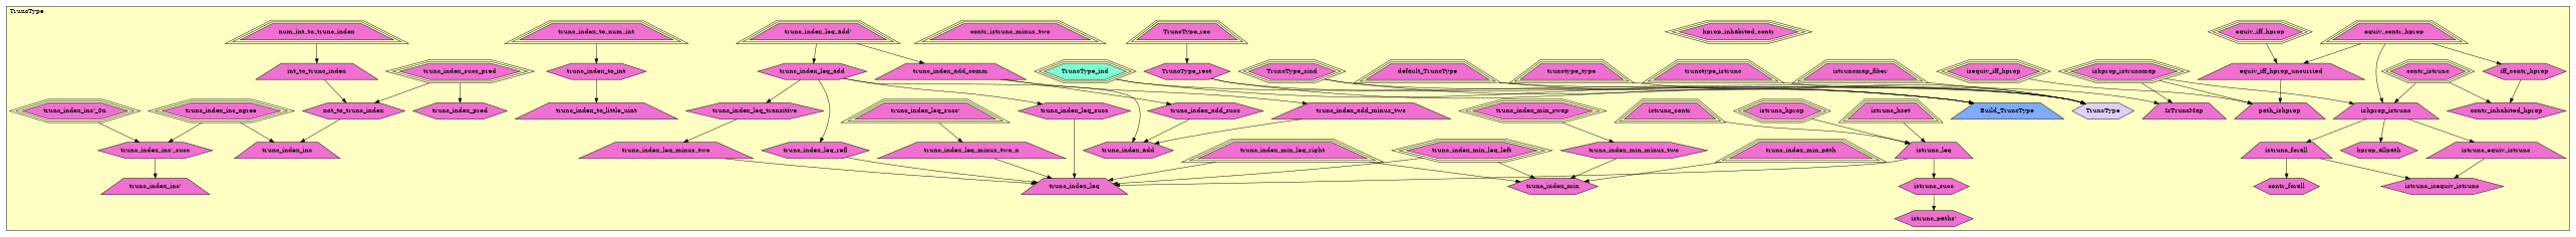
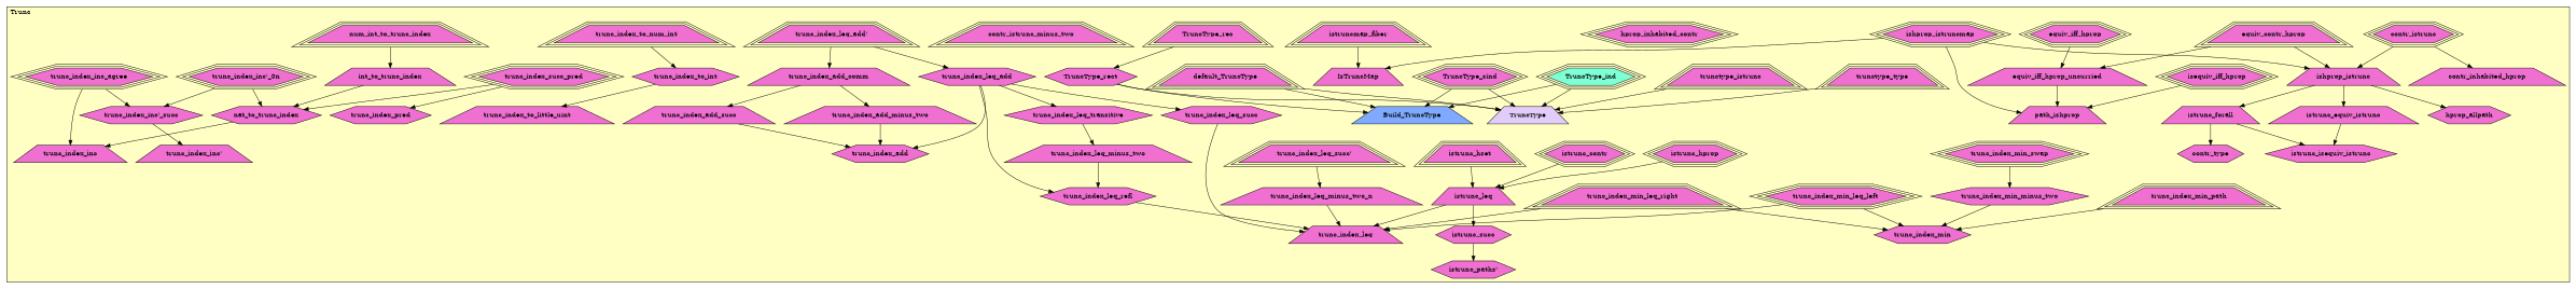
  digraph {
    node [fillcolor="#F070D1" shape=trapezium style=filled]
    n1 [label=equiv_contr_hprop peripheries=3]
    n2 [label=contr_istrunc peripheries=3 shape=hexagon]
    n3 [label=ishprop_istruncmap peripheries=3 shape=hexagon]
    n4 [label=ishprop_istrunc]
    n5 [label=istrunc_forall]
-   n6 [label=contr_forall shape=hexagon]
-   n7 [label=iff_contr_hprop shape=hexagon]
+   n6 [label=contr_type shape=hexagon]
    n8 [label=equiv_iff_hprop peripheries=3 shape=hexagon]
    n9 [label=equiv_iff_hprop_uncurried]
    n10 [label=isequiv_iff_hprop peripheries=3 shape=hexagon]
    n11 [label=hprop_allpath shape=hexagon]
    n12 [label=path_ishprop]
    n13 [label=hprop_inhabited_contr peripheries=3 shape=hexagon]
-   n14 [label=contr_inhabited_hprop shape=hexagon]
+   n14 [label=contr_inhabited_hprop]
    n15 [label=default_TruncType peripheries=3]
    n16 [label=trunctype_istrunc peripheries=3]
    n17 [label=trunctype_type peripheries=3]
    n18 [label=TruncType_sind peripheries=3 shape=hexagon]
    n19 [label=TruncType_rec peripheries=3]
    n20 [fillcolor="#7FFFD4" label=TruncType_ind peripheries=3 shape=hexagon]
    n21 [label=TruncType_rect shape=hexagon]
    n22 [fillcolor="#7FAAFF" label=Build_TruncType]
-   n23 [fillcolor="#E2CDFA" label=TruncType shape=hexagon]
+   n23 [fillcolor="#E2CDFA" label=TruncType]
    n24 [label=istruncmap_fiber peripheries=3]
    n25 [label=IsTruncMap]
    n26 [label=istrunc_equiv_istrunc]
    n27 [label=istrunc_isequiv_istrunc shape=hexagon]
    n28 [label=istrunc_hset peripheries=3]
    n29 [label=istrunc_hprop peripheries=3 shape=hexagon]
-   n30 [label=istrunc_contr peripheries=3]
+   n30 [label=istrunc_contr peripheries=3 shape=hexagon]
    n31 [label=istrunc_leq]
    n32 [label=istrunc_succ shape=hexagon]
    n33 [label="istrunc_paths'" shape=hexagon]
    n34 [label=contr_istrunc_minus_two peripheries=3]
    n35 [label=trunc_index_min_leq_right peripheries=3]
    n36 [label=trunc_index_min_leq_left peripheries=3 shape=hexagon]
    n37 [label=trunc_index_min_path peripheries=3]
    n38 [label=trunc_index_min_swap peripheries=3 shape=hexagon]
    n39 [label=trunc_index_min_minus_two shape=hexagon]
    n40 [label=trunc_index_min shape=hexagon]
    n41 [label="trunc_index_leq_add'" peripheries=3]
    n42 [label=trunc_index_leq_add shape=hexagon]
    n43 [label=trunc_index_leq_transitive shape=hexagon]
    n44 [label=trunc_index_leq_refl shape=hexagon]
    n45 [label="trunc_index_leq_succ'" peripheries=3]
    n46 [label=trunc_index_leq_minus_two]
    n47 [label=trunc_index_succ_pred peripheries=3 shape=hexagon]
    n48 [label=trunc_index_pred shape=hexagon]
    n49 [label=trunc_index_leq_succ shape=hexagon]
    n50 [label=trunc_index_leq_minus_two_n]
    n51 [label=trunc_index_leq]
    n52 [label=trunc_index_add_comm]
-   n53 [label=trunc_index_add_succ shape=hexagon]
+   n53 [label=trunc_index_add_succ]
    n54 [label=trunc_index_add_minus_two]
    n55 [label=trunc_index_add shape=hexagon]
    n56 [label=trunc_index_to_num_int peripheries=3]
    n57 [label=trunc_index_to_int shape=hexagon]
    n58 [label=trunc_index_to_little_uint]
    n59 [label=num_int_to_trunc_index peripheries=3]
    n60 [label=int_to_trunc_index]
    n61 [label="trunc_index_inc'_0n" peripheries=3 shape=hexagon]
    n62 [label=nat_to_trunc_index shape=hexagon]
    n63 [label=trunc_index_inc_agree peripheries=3 shape=hexagon]
    n64 [label="trunc_index_inc'_succ" shape=hexagon]
    n65 [label="trunc_index_inc'"]
    n66 [label=trunc_index_inc]
    subgraph cluster_1 {
      fillcolor="#FFFFC3"
-     label=TruncType
+     label=Trunc
      labeljust=l
      style=filled
      n1
      n2
      n3
      n4
      n5
      n6
-     n7
      n8
      n9
      n10
      n11
      n12
      n13
      n14
      n15
      n16
      n17
      n18
      n19
      n20
      n21
      n22
      n23
      n24
      n25
      n26
      n27
      n28
      n29
      n30
      n31
      n32
      n33
      n34
      n35
      n36
      n37
      n38
      n39
      n40
      n41
      n42
      n43
      n44
      n45
      n46
      n47
      n48
      n49
      n50
      n51
      n52
      n53
      n54
      n55
      n56
      n57
      n58
      n59
      n60
      n61
      n62
      n63
      n64
      n65
      n66
    }
    n1 -> n4
-   n1 -> n7
    n1 -> n9
    n2 -> n4
    n2 -> n14
    n3 -> n4
    n3 -> n12
    n3 -> n25
    n4 -> n5
    n4 -> n11
    n4 -> n26
    n5 -> n6
    n5 -> n27
-   n7 -> n14
    n8 -> n9
    n9 -> n12
    n10 -> n12
    n15 -> n22
    n15 -> n23
    n16 -> n23
    n17 -> n23
    n18 -> n22
    n18 -> n23
    n19 -> n21
    n20 -> n22
    n20 -> n23
    n21 -> n22
    n21 -> n23
    n24 -> n25
    n26 -> n27
    n28 -> n31
    n29 -> n31
    n30 -> n31
    n31 -> n32
    n31 -> n51
    n32 -> n33
    n35 -> n40
    n35 -> n51
    n36 -> n40
    n36 -> n51
    n37 -> n40
    n38 -> n39
    n39 -> n40
    n41 -> n42
    n41 -> n52
    n42 -> n43
    n42 -> n44
    n42 -> n49
    n42 -> n55
    n43 -> n46
    n44 -> n51
    n45 -> n50
-   n46 -> n51
+   n46 -> n44
    n47 -> n48
    n47 -> n62
    n49 -> n51
    n50 -> n51
    n52 -> n53
    n52 -> n54
    n53 -> n55
    n54 -> n55
    n56 -> n57
    n57 -> n58
    n59 -> n60
    n60 -> n62
+   n61 -> n62
    n61 -> n64
    n62 -> n66
    n63 -> n64
    n63 -> n66
    n64 -> n65
  }
